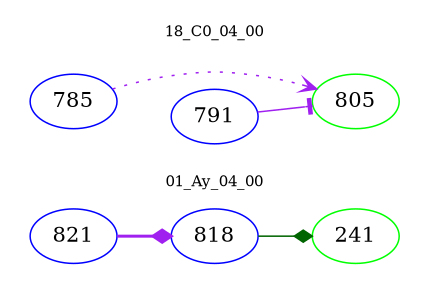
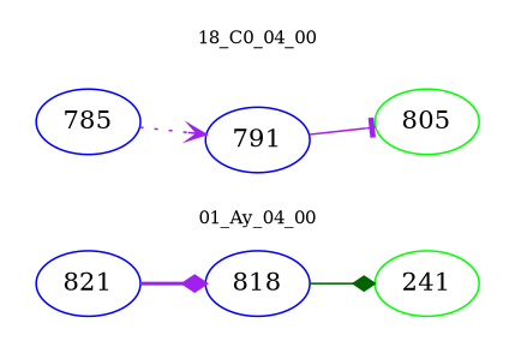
  digraph {
    rankdir=LR
    node [color=blue]
    edge [arrowhead=diamond color=purple style=solid]
    n1 [label=821]
    n2 [label=818]
    n3 [color=green label=241]
    n4 [label=785]
    n5 [label=791]
    n6 [color=green label=805]
    subgraph cluster_1 {
      color=white
      fontsize=10
      label="01_Ay_04_00"
      n1
      n2
      n3
    }
    subgraph cluster_2 {
      color=white
      fontsize=10
      label="18_C0_04_00"
      n4
      n5
      n6
    }
    n1 -> n2 [style=bold]
    n2 -> n3 [color=darkgreen]
-   n4 -> n6 [arrowhead=vee style=dotted]
+   n4 -> n5 [arrowhead=vee style=dotted]
    n5 -> n6 [arrowhead=tee]
  }
